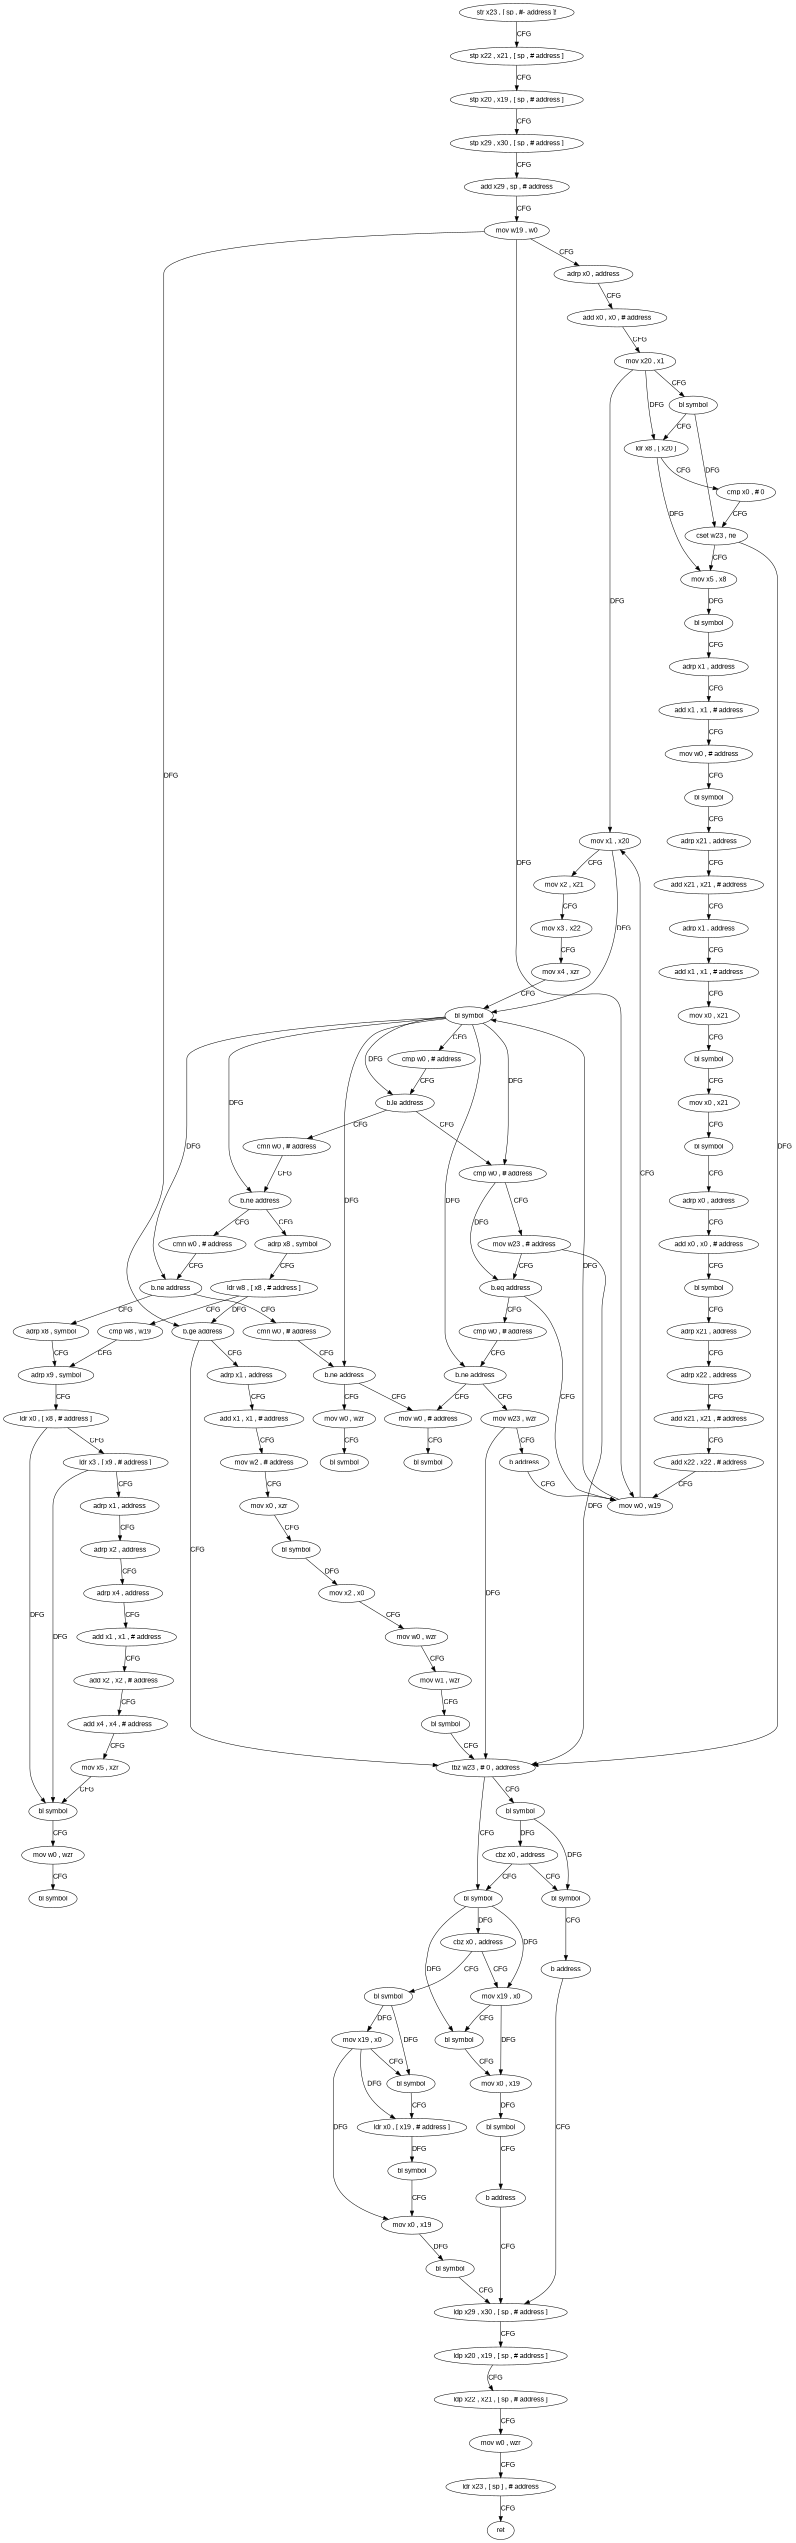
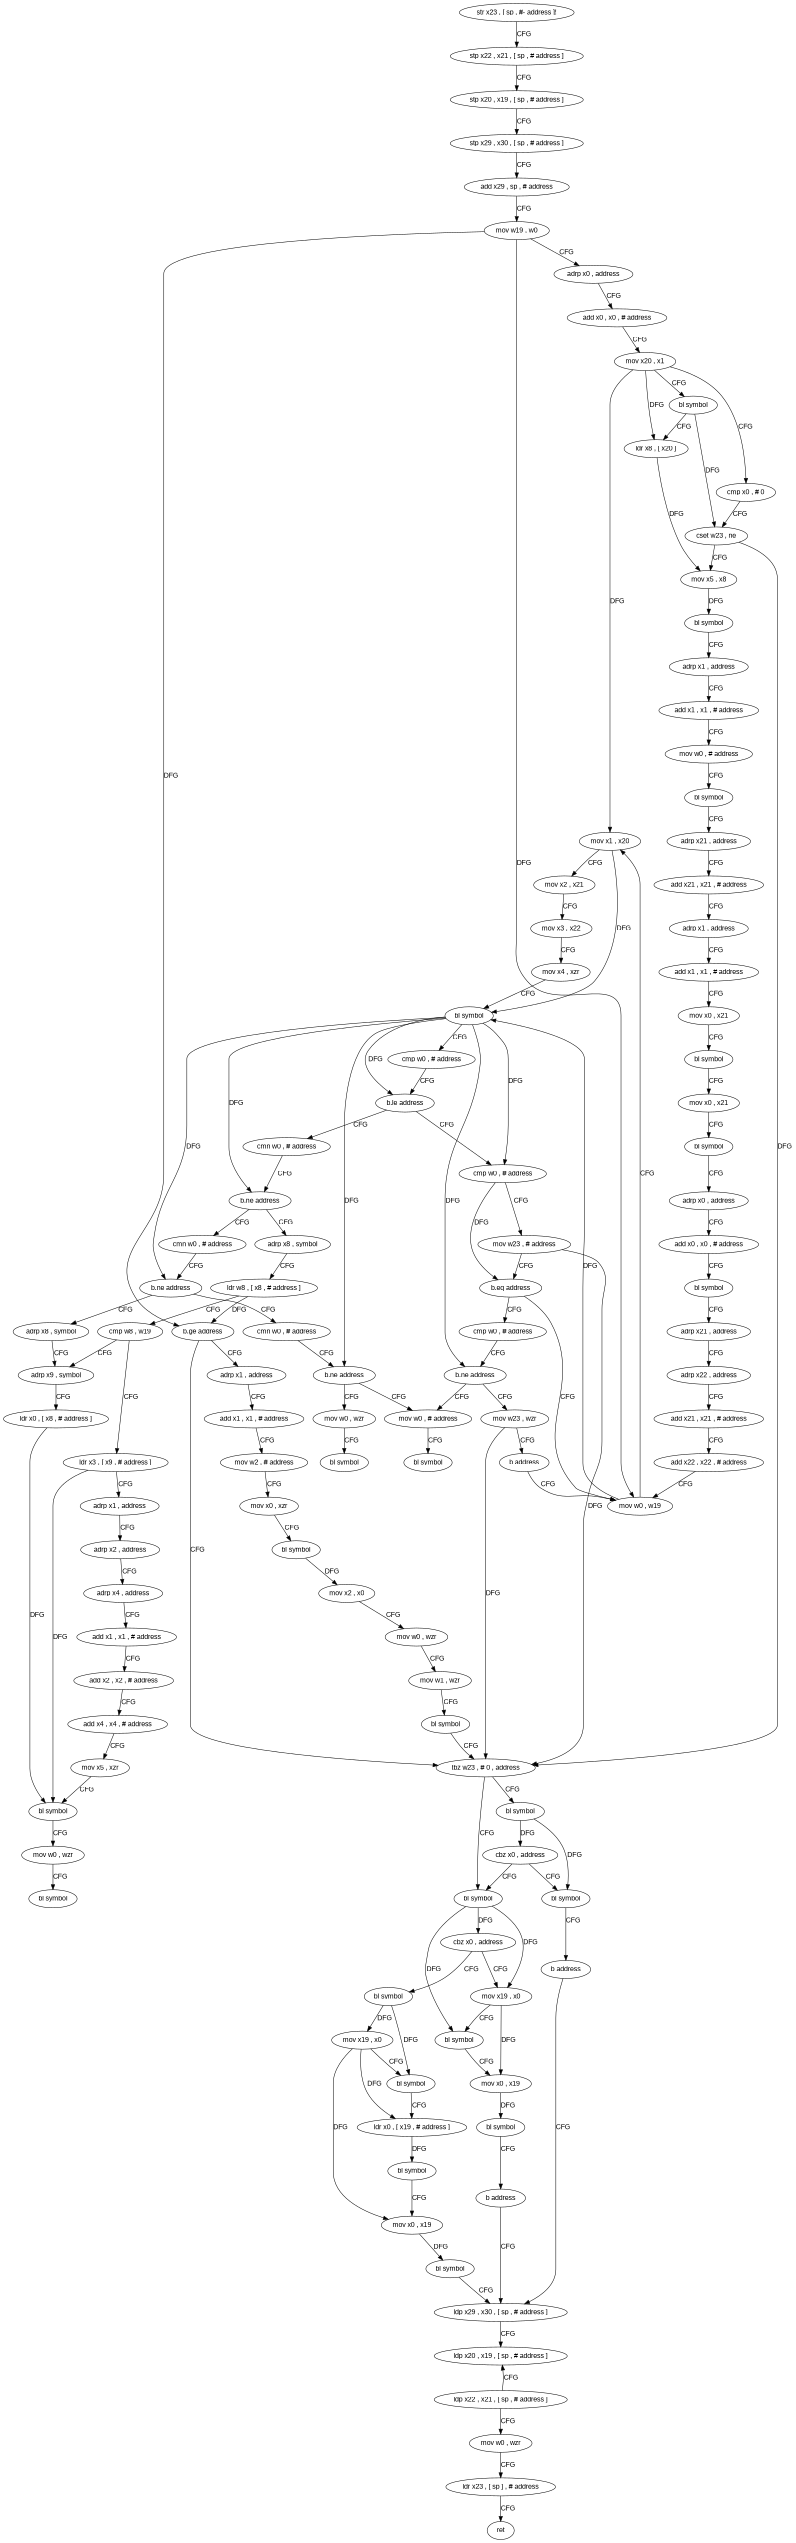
  digraph {
    fontname="Liberation Sans"
    node [fontname="Liberation Sans"]
    edge [fontname="Liberation Sans"]
    n1 [label="str x23 , [ sp , #- address ]!"]
    n2 [label="stp x22 , x21 , [ sp , # address ]"]
    n3 [label="stp x20 , x19 , [ sp , # address ]"]
    n4 [label="stp x29 , x30 , [ sp , # address ]"]
    n5 [label="add x29 , sp , # address"]
    n6 [label="mov w19 , w0"]
    n7 [label="adrp x0 , address"]
    n8 [label="mov w0 , w19"]
    n9 [label="b.ge address"]
    n10 [label="add x0 , x0 , # address"]
    n11 [label="mov x1 , x20"]
    n12 [label="bl symbol"]
    n13 [label="tbz w23 , # 0 , address"]
    n14 [label="adrp x1 , address"]
    n15 [label="mov x20 , x1"]
    n16 [label="bl symbol"]
    n17 [label="ldr x8 , [ x20 ]"]
    n18 [label="cset w23 , ne"]
    n19 [label="cmp x0 , # 0"]
    n20 [label="mov x5 , x8"]
    n21 [label="mov x2 , x21"]
    n22 [label="bl symbol"]
    n23 [label="bl symbol"]
    n24 [label="bl symbol"]
    n25 [label="adrp x1 , address"]
    n26 [label="add x1 , x1 , # address"]
    n27 [label="mov w0 , # address"]
    n28 [label="bl symbol"]
    n29 [label="adrp x21 , address"]
    n30 [label="add x21 , x21 , # address"]
    n31 [label="adrp x1 , address"]
    n32 [label="add x1 , x1 , # address"]
    n33 [label="mov x0 , x21"]
    n34 [label="bl symbol"]
    n35 [label="mov x0 , x21"]
    n36 [label="bl symbol"]
    n37 [label="adrp x0 , address"]
    n38 [label="add x0 , x0 , # address"]
    n39 [label="bl symbol"]
    n40 [label="adrp x21 , address"]
    n41 [label="adrp x22 , address"]
    n42 [label="add x21 , x21 , # address"]
    n43 [label="add x22 , x22 , # address"]
    n44 [label="b.ne address"]
    n45 [label="b.ne address"]
    n46 [label="cmp w0 , # address"]
    n47 [label="b.ne address"]
    n48 [label="b.ne address"]
    n49 [label="cmp w0 , # address"]
    n50 [label="b.le address"]
    n51 [label="cmn w0 , # address"]
    n52 [label="cmn w0 , # address"]
    n53 [label="adrp x8 , symbol"]
    n54 [label="ldr w8 , [ x8 , # address ]"]
    n55 [label="cmn w0 , # address"]
    n56 [label="adrp x8 , symbol"]
    n57 [label="cmp w8 , w19"]
    n58 [label="mov w23 , # address"]
    n59 [label="b.eq address"]
    n60 [label="cmp w0 , # address"]
    n61 [label="mov w0 , # address"]
    n62 [label="mov w23 , wzr"]
    n63 [label="adrp x9 , symbol"]
    n64 [label="mov w0 , wzr"]
    n65 [label="ldr x0 , [ x8 , # address ]"]
    n66 [label="add x1 , x1 , # address"]
    n67 [label="cbz x0 , address"]
    n68 [label="mov x19 , x0"]
    n69 [label="bl symbol"]
    n70 [label="cbz x0 , address"]
    n71 [label="bl symbol"]
    n72 [label="mov w2 , # address"]
    n73 [label="mov x3 , x22"]
    n74 [label="mov x4 , xzr"]
    n75 [label="bl symbol"]
    n76 [label="b address"]
    n77 [label="bl symbol"]
    n78 [label="ldr x3 , [ x9 , # address ]"]
    n79 [label="bl symbol"]
    n80 [label="adrp x1 , address"]
    n81 [label="mov w0 , wzr"]
    n82 [label="adrp x2 , address"]
    n83 [label="adrp x4 , address"]
    n84 [label="add x1 , x1 , # address"]
    n85 [label="add x2 , x2 , # address"]
    n86 [label="add x4 , x4 , # address"]
    n87 [label="mov x5 , xzr"]
    n88 [label="bl symbol"]
    n89 [label="bl symbol"]
    n90 [label="mov x0 , x19"]
    n91 [label="b address"]
    n92 [label="mov x0 , xzr"]
    n93 [label="bl symbol"]
    n94 [label="mov x2 , x0"]
    n95 [label="mov w0 , wzr"]
    n96 [label="mov w1 , wzr"]
    n97 [label="bl symbol"]
    n98 [label="mov x19 , x0"]
    n99 [label="bl symbol"]
    n100 [label="ldr x0 , [ x19 , # address ]"]
    n101 [label="mov x0 , x19"]
    n102 [label="bl symbol"]
    n103 [label="ldp x29 , x30 , [ sp , # address ]"]
    n104 [label="bl symbol"]
    n105 [label="bl symbol"]
    n106 [label="ldp x20 , x19 , [ sp , # address ]"]
    n107 [label="ldp x22 , x21 , [ sp , # address ]"]
    n108 [label="b address"]
    n109 [label="mov w0 , wzr"]
    n110 [label="ldr x23 , [ sp ] , # address"]
    n111 [label=ret]
    n1 -> n2 [label=CFG]
    n2 -> n3 [label=CFG]
    n3 -> n4 [label=CFG]
    n4 -> n5 [label=CFG]
    n5 -> n6 [label=CFG]
    n6 -> n7 [label=CFG]
    n6 -> n8 [label=DFG]
    n6 -> n9 [label=DFG]
    n7 -> n10 [label=CFG]
    n8 -> n11 [label=CFG]
    n8 -> n12 [label=DFG]
    n9 -> n13 [label=CFG]
    n9 -> n14 [label=CFG]
    n10 -> n15 [label=CFG]
    n11 -> n12 [label=DFG]
    n11 -> n21 [label=CFG]
    n12 -> n44 [label=DFG]
    n12 -> n45 [label=DFG]
    n12 -> n46 [label=DFG]
    n12 -> n47 [label=DFG]
    n12 -> n48 [label=DFG]
    n12 -> n49 [label=CFG]
    n12 -> n50 [label=DFG]
    n13 -> n23 [label=CFG]
    n13 -> n24 [label=CFG]
    n14 -> n66 [label=CFG]
    n15 -> n11 [label=DFG]
    n15 -> n16 [label=CFG]
    n15 -> n17 [label=DFG]
    n16 -> n17 [label=CFG]
    n16 -> n18 [label=DFG]
-   n17 -> n19 [label=CFG]
+   n15 -> n19 [label=CFG]
    n17 -> n20 [label=DFG]
    n18 -> n13 [label=DFG]
    n18 -> n20 [label=CFG]
    n19 -> n18 [label=CFG]
    n20 -> n22 [label=DFG]
    n21 -> n73 [label=CFG]
    n22 -> n25 [label=CFG]
    n23 -> n67 [label=DFG]
    n23 -> n68 [label=DFG]
    n23 -> n69 [label=DFG]
    n24 -> n70 [label=DFG]
    n24 -> n71 [label=DFG]
    n25 -> n26 [label=CFG]
    n26 -> n27 [label=CFG]
    n27 -> n28 [label=CFG]
    n28 -> n29 [label=CFG]
    n29 -> n30 [label=CFG]
    n30 -> n31 [label=CFG]
    n31 -> n32 [label=CFG]
    n32 -> n33 [label=CFG]
    n33 -> n34 [label=CFG]
    n34 -> n35 [label=CFG]
    n35 -> n36 [label=CFG]
    n36 -> n37 [label=CFG]
    n37 -> n38 [label=CFG]
    n38 -> n39 [label=CFG]
    n39 -> n40 [label=CFG]
    n40 -> n41 [label=CFG]
    n41 -> n42 [label=CFG]
    n42 -> n43 [label=CFG]
    n43 -> n8 [label=CFG]
    n44 -> n52 [label=CFG]
    n44 -> n53 [label=CFG]
    n45 -> n55 [label=CFG]
    n45 -> n56 [label=CFG]
    n46 -> n58 [label=CFG]
    n46 -> n59 [label=DFG]
    n47 -> n61 [label=CFG]
    n47 -> n62 [label=CFG]
    n48 -> n61 [label=CFG]
    n48 -> n64 [label=CFG]
    n49 -> n50 [label=CFG]
    n50 -> n46 [label=CFG]
    n50 -> n51 [label=CFG]
    n51 -> n44 [label=CFG]
    n52 -> n45 [label=CFG]
    n53 -> n54 [label=CFG]
    n54 -> n9 [label=DFG]
    n54 -> n57 [label=CFG]
    n55 -> n48 [label=CFG]
    n56 -> n63 [label=CFG]
    n57 -> n63 [label=CFG]
    n58 -> n13 [label=DFG]
    n58 -> n59 [label=CFG]
    n59 -> n8 [label=CFG]
    n59 -> n60 [label=CFG]
    n60 -> n47 [label=CFG]
    n61 -> n75 [label=CFG]
    n62 -> n13 [label=DFG]
    n62 -> n76 [label=CFG]
    n63 -> n65 [label=CFG]
    n64 -> n77 [label=CFG]
-   n65 -> n78 [label=CFG]
+   n57 -> n78 [label=CFG]
    n65 -> n79 [label=DFG]
    n66 -> n72 [label=CFG]
    n67 -> n68 [label=CFG]
    n67 -> n89 [label=CFG]
    n68 -> n69 [label=CFG]
    n68 -> n90 [label=DFG]
    n69 -> n90 [label=CFG]
    n70 -> n23 [label=CFG]
    n70 -> n71 [label=CFG]
    n71 -> n91 [label=CFG]
    n72 -> n92 [label=CFG]
    n73 -> n74 [label=CFG]
    n74 -> n12 [label=CFG]
    n76 -> n8 [label=CFG]
    n78 -> n79 [label=DFG]
    n78 -> n80 [label=CFG]
    n79 -> n81 [label=CFG]
    n80 -> n82 [label=CFG]
    n81 -> n88 [label=CFG]
    n82 -> n83 [label=CFG]
    n83 -> n84 [label=CFG]
    n84 -> n85 [label=CFG]
    n85 -> n86 [label=CFG]
    n86 -> n87 [label=CFG]
    n87 -> n79 [label=CFG]
    n89 -> n98 [label=DFG]
    n89 -> n99 [label=DFG]
    n90 -> n102 [label=DFG]
    n91 -> n103 [label=CFG]
    n92 -> n93 [label=CFG]
    n93 -> n94 [label=DFG]
    n94 -> n95 [label=CFG]
    n95 -> n96 [label=CFG]
    n96 -> n97 [label=CFG]
    n97 -> n13 [label=CFG]
    n98 -> n99 [label=CFG]
    n98 -> n100 [label=DFG]
    n98 -> n101 [label=DFG]
    n99 -> n100 [label=CFG]
    n100 -> n104 [label=DFG]
    n101 -> n105 [label=DFG]
    n102 -> n108 [label=CFG]
    n103 -> n106 [label=CFG]
    n104 -> n101 [label=CFG]
    n105 -> n103 [label=CFG]
-   n106 -> n107 [label=CFG]
+   n107 -> n106 [label=CFG]
    n107 -> n109 [label=CFG]
    n108 -> n103 [label=CFG]
    n109 -> n110 [label=CFG]
    n110 -> n111 [label=CFG]
  }
